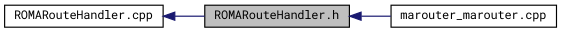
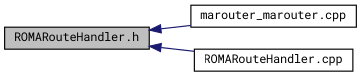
  digraph {
    fontname="Roboto Mono"
    rankdir=LR
    node [color=black fillcolor=white fontname="Roboto Mono" fontsize=10 shape=record style=filled]
    edge [color=midnightblue dir=back fontname="Roboto Mono" fontsize=10 labelfontname=Helvetica labelfontsize=10 style=solid]
    n1 [fillcolor=grey75 fontcolor=black height=0.2 label="ROMARouteHandler.h" width=0.4]
    n2 [height=0.2 label="marouter_marouter.cpp" width=0.4]
    n3 [height=0.2 label="ROMARouteHandler.cpp" width=0.4]
    n1 -> n2
-   n3 -> n1
+   n1 -> n3
  }
